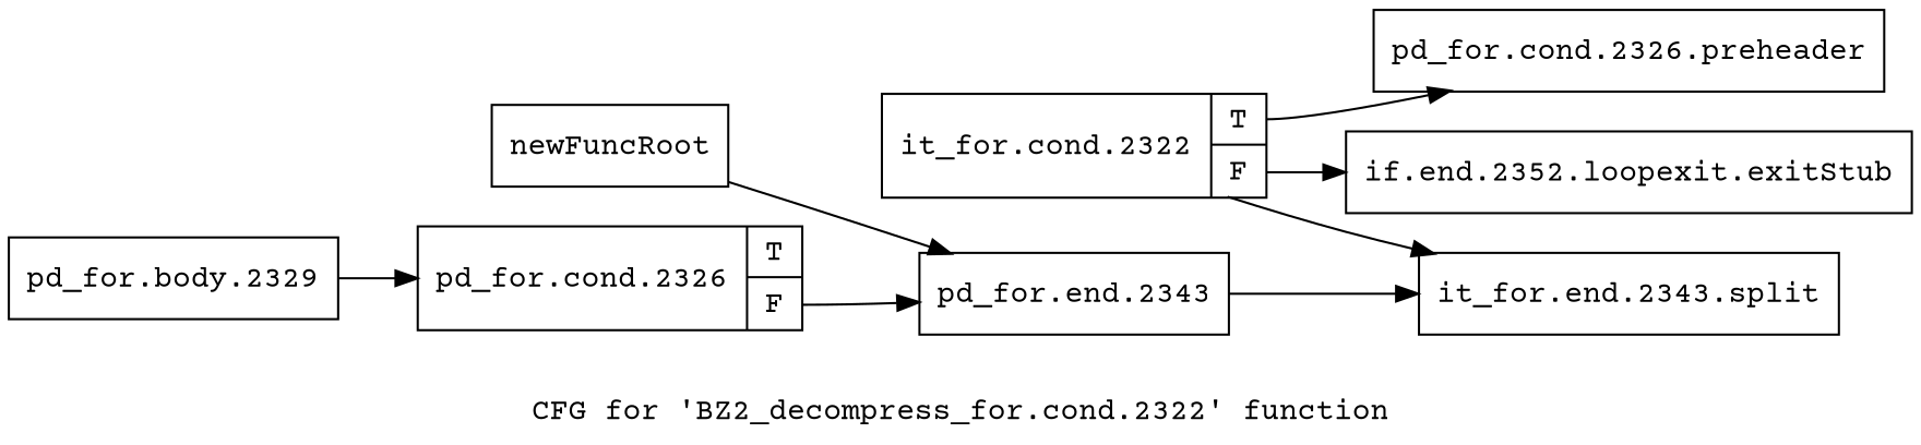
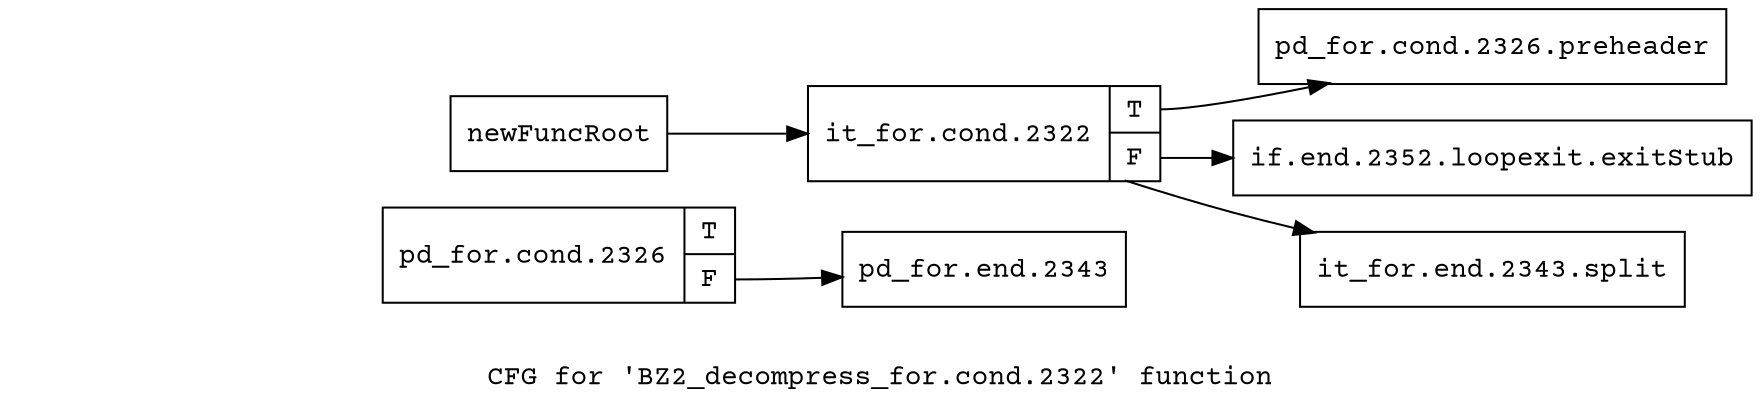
  digraph {
    fontname="Courier Prime"
    label="CFG for 'BZ2_decompress_for.cond.2322' function"
    rankdir=LR
    node [fontname="Courier Prime" shape=record]
    edge [fontname="Courier Prime"]
    n1 [label="{newFuncRoot}"]
    n2 [label="{it_for.cond.2322|{<s0>T|<s1>F}}"]
    n3 [label="{if.end.2352.loopexit.exitStub}"]
    n4 [label="{pd_for.cond.2326.preheader}"]
    n5 [label="{it_for.end.2343.split}"]
    n6 [label="{pd_for.cond.2326|{<s0>T|<s1>F}}"]
    n7 [label="{pd_for.end.2343}"]
-   n8 [label="{pd_for.body.2329}"]
-   n1 -> n7
+   n1 -> n2
    n2 -> n3 [tailport=s1]
    n2 -> n4 [tailport=s0]
    n2 -> n5
    n6 -> n7 [tailport=s1]
-   n7 -> n5
-   n8 -> n6
  }
